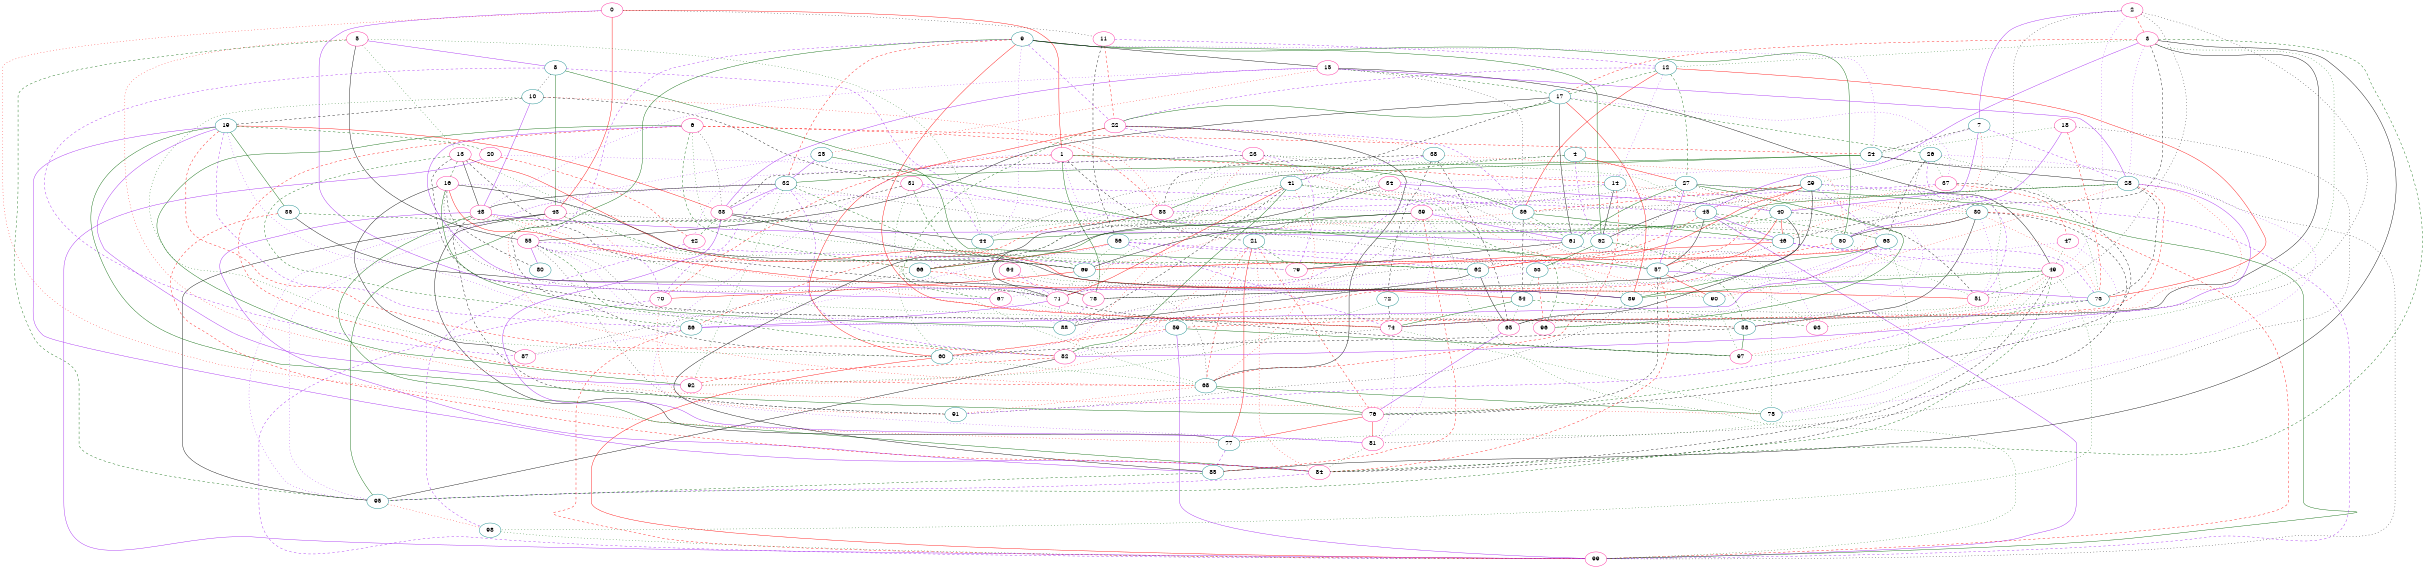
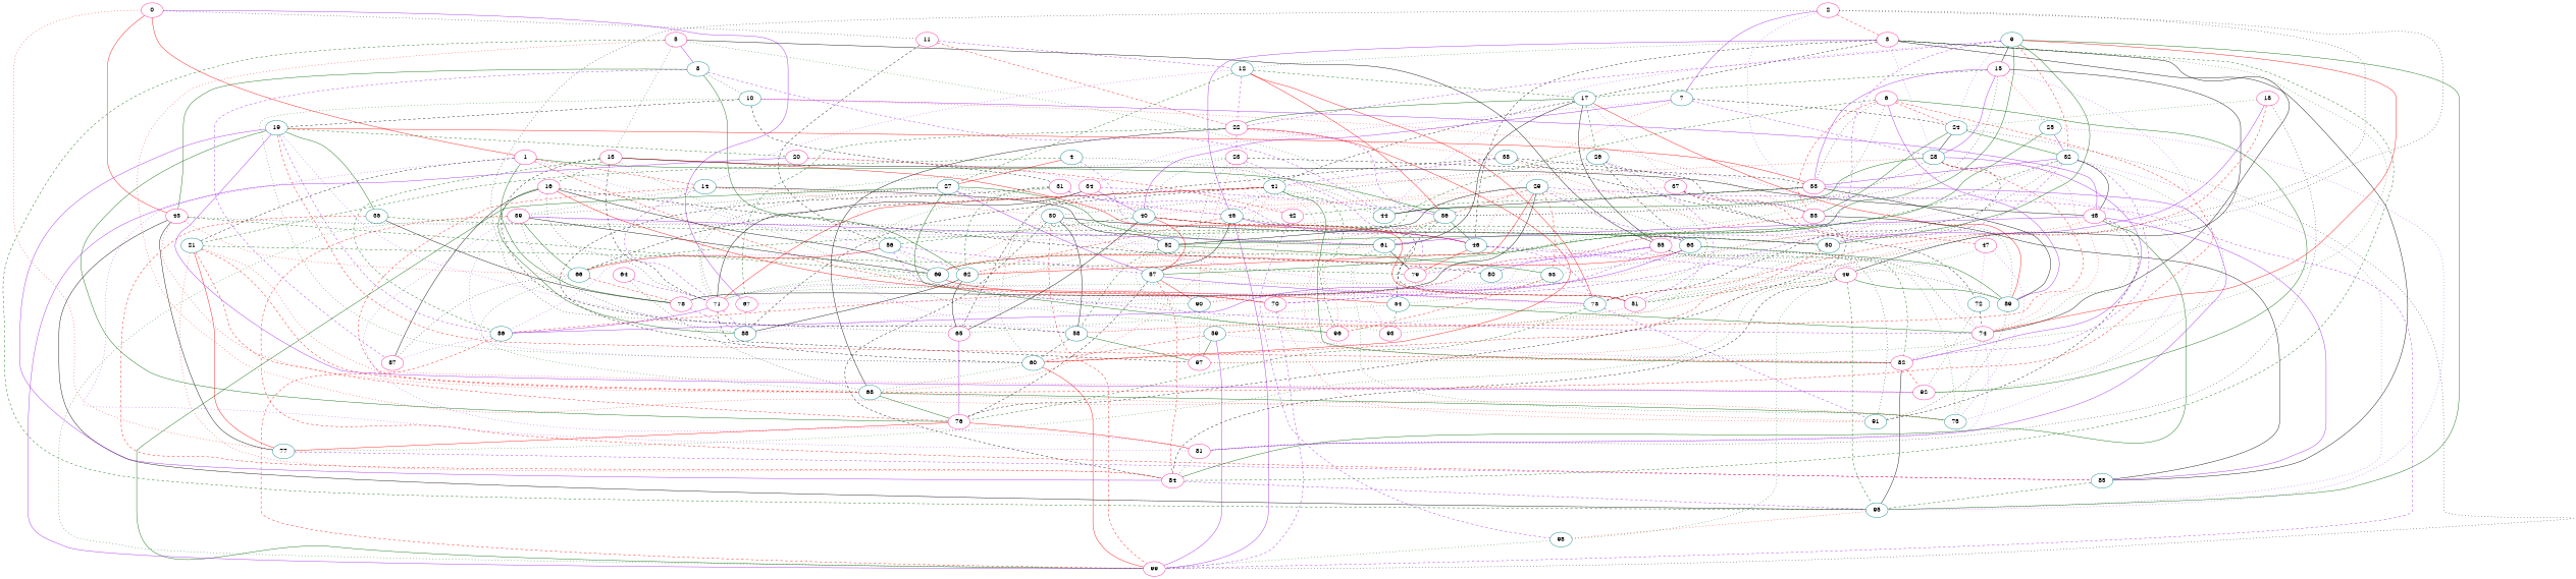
  graph {
    node [color=teal]
    edge [color=darkgreen style=dotted]
    0 [color=deeppink]
    1 [color=deeppink]
    11 [color=deeppink]
    43 [color=deeppink]
    67 [color=deeppink]
    77
    81 [color=deeppink]
    14
    21
    36
    56
    70 [color=deeppink]
    78 [color=deeppink]
    12
    22 [color=deeppink]
    95
    66
    68
    69
    63
    88
    85
    84 [color=deeppink]
    45
    52
    71 [color=deeppink]
    30
    39 [color=deeppink]
    79 [color=deeppink]
    92 [color=deeppink]
    76 [color=deeppink]
    46
    54
    61
    96 [color=deeppink]
    74 [color=deeppink]
    62
    86
    57
    99 [color=deeppink]
    91
    2 [color=deeppink]
    3 [color=deeppink]
    7
    49 [color=deeppink]
    50
    51 [color=deeppink]
    65 [color=deeppink]
    17
    28
    97 [color=deeppink]
    24
    34 [color=deeppink]
    40
    89
    98
    60
    58
    27
    73
    55 [color=deeppink]
    26
    37 [color=deeppink]
    41
    44
    90
    59
    82 [color=deeppink]
    75
    4
    53
    93 [color=deeppink]
    5 [color=deeppink]
    8
    13 [color=deeppink]
    10
    87 [color=deeppink]
    48 [color=deeppink]
    16 [color=deeppink]
    80
    6 [color=deeppink]
    33 [color=deeppink]
    83 [color=deeppink]
    32
    42 [color=deeppink]
    19
    31 [color=deeppink]
    9
    15 [color=deeppink]
    25
    23 [color=deeppink]
    38
    20 [color=deeppink]
    35
    29
    47 [color=deeppink]
    18 [color=deeppink]
    72
    64 [color=deeppink]
    0 -- 1 [color=red style=solid]
    0 -- 11 [color=black]
    0 -- 43 [color=red style=solid]
    0 -- 67 [color=purple style=solid]
    0 -- 77 [color=red]
    1 -- 81 [color=purple]
    1 -- 14 [color=red style=dashed]
    1 -- 21 [color=black style=dashed]
    1 -- 36 [style=solid]
    1 -- 56 [color=purple]
    1 -- 70 [color=red style=dashed]
    1 -- 78 [style=solid]
    11 -- 56 [color=black style=dashed]
    11 -- 12 [color=purple style=dashed]
    11 -- 22 [color=red style=dashed]
    43 -- 77 [color=black style=solid]
    43 -- 95 [color=black style=solid]
    43 -- 66 [color=red]
    43 -- 68 [color=red]
    43 -- 69 [style=dashed]
    43 -- 63 [color=black]
    67 -- 88 [color=purple]
    77 -- 85 [color=purple style=dashed]
    81 -- 84
    14 -- 68 [color=red style=dashed]
    14 -- 45 [color=red]
    14 -- 52 [color=black style=solid]
    14 -- 71 [color=purple style=dashed]
    14 -- 30 [color=red]
    14 -- 39
    21 -- 77 [color=red style=solid]
    21 -- 68 [color=red style=dashed]
    21 -- 84 [color=red]
    21 -- 79 [style=dashed]
    21 -- 92 [color=red]
    21 -- 76 [color=red style=dashed]
    36 -- 69 [color=red]
    36 -- 46 [style=solid]
    36 -- 54 [color=black style=dashed]
    36 -- 61 [style=dashed]
    36 -- 96 [color=red]
    56 -- 66 [color=red style=solid]
    56 -- 69
    56 -- 74 [color=purple style=dashed]
    56 -- 62 [color=purple style=dashed]
    56 -- 86 [color=purple]
    56 -- 57 [color=purple style=dashed]
    70 -- 99 [color=purple style=dashed]
    70 -- 91 [color=red]
    78 -- 88 [color=purple style=dashed]
    12 -- 14 [color=purple]
    12 -- 36 [color=red style=solid]
    12 -- 22 [color=purple style=dashed]
    12 -- 17 [style=dashed]
    12 -- 27 [style=dashed]
    12 -- 73 [color=red style=solid]
    22 -- 67 [style=dashed]
    22 -- 36 [color=purple style=dashed]
    22 -- 68 [color=black style=solid]
    22 -- 60 [color=red style=solid]
    22 -- 23 [color=purple style=dashed]
    22 -- 38 [color=red]
    95 -- 98 [color=red]
    66 -- 78 [color=red style=dashed]
    66 -- 68
    66 -- 87 [color=black]
    68 -- 76 [style=solid]
    68 -- 91 [color=red]
    68 -- 75 [style=solid]
    69 -- 70 [color=red style=solid]
    69 -- 71
    63 -- 69 [color=red style=solid]
    63 -- 74 [color=purple]
    63 -- 86 [color=purple style=solid]
    63 -- 89 [style=solid]
    63 -- 90 [color=purple]
    63 -- 75
    85 -- 95 [style=dashed]
    84 -- 95 [color=purple style=dashed]
    45 -- 63 [style=dashed]
    45 -- 46 [color=purple style=solid]
    45 -- 62 [color=red style=dashed]
    45 -- 57 [color=black style=solid]
    45 -- 99 [color=purple style=solid]
    52 -- 58 [style=dashed]
    52 -- 53 [style=solid]
    52 -- 93
    71 -- 88 [color=purple style=dashed]
    71 -- 86 [color=purple style=solid]
    71 -- 97 [color=black style=dashed]
    30 -- 69 [color=red]
    30 -- 84 [color=black style=dashed]
    30 -- 61
    30 -- 99 [color=red style=dashed]
    30 -- 50 [color=black style=solid]
    30 -- 51 [color=purple]
    30 -- 58 [color=black style=solid]
    30 -- 73 [color=red]
    39 -- 81 [color=purple]
    39 -- 66 [style=solid]
    39 -- 69 [color=black style=solid]
    39 -- 88 [color=black]
    39 -- 85 [color=red style=dashed]
    39 -- 52 [color=purple]
    39 -- 61 [color=purple style=solid]
    39 -- 99
    39 -- 60 [color=purple]
    76 -- 77 [color=red style=solid]
    76 -- 81 [color=red style=solid]
    46 -- 79 [color=red style=solid]
    46 -- 49 [color=purple style=dashed]
    46 -- 89 [color=black]
    46 -- 73 [color=purple style=dashed]
    54 -- 74 [style=solid]
    54 -- 65
    54 -- 93 [style=dashed]
    61 -- 79 [color=black style=solid]
    61 -- 62 [color=red]
    61 -- 75
    61 -- 93 [color=purple]
    74 -- 81 [color=purple]
    74 -- 82 [color=black]
    74 -- 75
    62 -- 88 [color=black style=solid]
    62 -- 65 [color=black style=solid]
    86 -- 99 [color=red style=dashed]
    86 -- 87 [color=purple]
    57 -- 84 [color=red style=dashed]
    57 -- 76 [color=black style=dashed]
    57 -- 73 [color=purple style=solid]
    57 -- 90 [color=red style=solid]
    2 -- 3 [color=red style=dashed]
    2 -- 7 [color=purple style=solid]
    2 -- 49 [color=purple]
    2 -- 50 [color=black]
    2 -- 51 [color=black]
    2 -- 65 [color=black]
    3 -- 12
    3 -- 85 [color=black style=solid]
    3 -- 84 [style=dashed]
    3 -- 45 [color=purple style=solid]
    3 -- 46 [color=black style=dashed]
    3 -- 74 [color=black style=solid]
-   3 -- 17 [color=red style=dashed]
+   3 -- 17 [color=black style=dashed]
    3 -- 28 [color=purple]
    3 -- 97
    7 -- 46 [color=red]
    7 -- 28 [color=purple style=dashed]
    7 -- 24 [color=black style=dashed]
    7 -- 34 [color=purple]
    7 -- 40 [color=purple style=solid]
    49 -- 77
    49 -- 78
    49 -- 95 [style=dashed]
    49 -- 84 [color=black style=dashed]
    49 -- 51 [style=dashed]
    49 -- 97 [color=red]
    49 -- 89 [style=solid]
    49 -- 98
    50 -- 51
    50 -- 60 [color=red style=dashed]
    51 -- 58 [color=red]
    65 -- 76 [color=purple style=solid]
    17 -- 22 [style=solid]
    17 -- 61 [color=black style=solid]
    17 -- 89 [color=red style=solid]
    17 -- 55 [color=black style=solid]
    17 -- 26 [style=dashed]
    17 -- 37 [color=purple]
    17 -- 41 [color=black style=dashed]
    28 -- 36 [color=black]
    28 -- 74 [color=red]
    28 -- 73 [color=black style=dashed]
+   28 -- 41 [color=red]
    28 -- 44 [style=solid]
    28 -- 90 [color=red]
    28 -- 59 [color=red style=dashed]
    28 -- 82 [color=purple style=solid]
    24 -- 99 [color=black]
    24 -- 28 [color=black style=solid]
    24 -- 83 [style=solid]
    24 -- 32 [style=solid]
    34 -- 36 [color=purple style=dashed]
    34 -- 71 [color=black style=solid]
    34 -- 40 [color=purple style=solid]
    34 -- 60
    40 -- 56 [style=dashed]
    40 -- 46 [color=red style=solid]
    40 -- 57 [color=red style=solid]
    40 -- 51 [color=black style=dashed]
    40 -- 65 [color=black style=solid]
    89 -- 91 [color=black]
    98 -- 99
    60 -- 68
    60 -- 99 [color=red style=solid]
    58 -- 97 [style=solid]
    58 -- 60 [color=black style=dashed]
    27 -- 71 [color=black]
    27 -- 39 [color=black]
    27 -- 61 [style=solid]
    27 -- 96 [style=solid]
    27 -- 57 [color=purple style=solid]
    27 -- 99 [style=solid]
    27 -- 40 [color=black]
    27 -- 58 [color=purple]
    73 -- 76 [style=dashed]
    73 -- 96
    73 -- 91 [color=purple style=dashed]
    55 -- 70 [color=purple style=dashed]
    55 -- 88 [color=purple]
    55 -- 79 [color=purple style=dashed]
    55 -- 74 [color=black]
    55 -- 91 [color=black]
    55 -- 82 [style=dashed]
    55 -- 80 [color=purple style=solid]
    26 -- 63 [color=black style=dashed]
    26 -- 30 [color=black]
    26 -- 51 [color=purple style=dashed]
    26 -- 73
    26 -- 37
    26 -- 75 [color=purple]
    26 -- 29
    37 -- 76 [color=black style=dashed]
    37 -- 40 [color=red]
    37 -- 83 [color=purple style=dashed]
    37 -- 47 [color=red style=dashed]
    41 -- 66 [color=black style=dashed]
    41 -- 68 [color=red]
    41 -- 88 [color=black style=dashed]
    41 -- 45 [color=black]
    41 -- 71 [color=red style=solid]
    41 -- 96 [style=dashed]
    41 -- 44
    41 -- 82 [style=solid]
    44 -- 71
    90 -- 97
    59 -- 99 [color=purple style=solid]
    59 -- 97 [style=solid]
    59 -- 60 [color=red style=dashed]
    59 -- 82 [color=purple]
    82 -- 95 [color=black style=solid]
    82 -- 92 [color=red style=dashed]
    4 -- 21 [style=dashed]
    4 -- 52 [color=purple style=dashed]
    4 -- 27 [color=red style=solid]
    4 -- 44 [color=black]
    53 -- 67 [color=purple]
    53 -- 54
    53 -- 96 [color=red style=dashed]
    5 -- 95 [style=dashed]
    5 -- 55 [color=black style=solid]
    5 -- 44
    5 -- 75 [color=red]
    5 -- 8 [color=purple style=solid]
    5 -- 13
    8 -- 43 [style=solid]
    8 -- 62 [style=solid]
    8 -- 44 [color=purple style=dashed]
    8 -- 10 [color=black]
    8 -- 87 [color=purple style=dashed]
    13 -- 71 [color=black style=dashed]
    13 -- 86 [style=dashed]
    13 -- 51 [color=red style=solid]
    13 -- 58 [color=black style=dashed]
    13 -- 90
    13 -- 48 [color=black style=solid]
    13 -- 16 [style=dashed]
    10 -- 60
    10 -- 48 [color=purple style=solid]
    10 -- 83 [color=red]
    10 -- 19 [color=black style=dashed]
    10 -- 31 [color=black style=dashed]
    48 -- 85 [color=purple style=solid]
    48 -- 84 [style=solid]
    48 -- 61 [color=purple style=solid]
    48 -- 74
    48 -- 91 [color=black style=dashed]
    48 -- 58 [color=red]
    16 -- 69 [color=black style=solid]
    16 -- 88 [style=solid]
    16 -- 71 [color=black]
    16 -- 39 [color=purple]
    16 -- 54 [color=red style=solid]
    16 -- 87 [color=black style=solid]
    16 -- 80 [color=black style=dashed]
    6 -- 66 [style=dashed]
    6 -- 68 [color=red style=dashed]
    6 -- 79
    6 -- 92 [style=solid]
    6 -- 24 [color=red style=dashed]
    6 -- 89 [color=purple style=solid]
    6 -- 33 [color=black]
    6 -- 83 [color=red style=dashed]
    33 -- 81 [color=purple style=solid]
    33 -- 89 [color=black style=solid]
    33 -- 44 [color=black style=solid]
    33 -- 42 [style=dashed]
    83 -- 85 [color=black style=solid]
    83 -- 86 [color=red style=dashed]
    83 -- 89
    32 -- 70 [color=purple style=dashed]
    32 -- 95 [color=purple]
    32 -- 69 [style=dashed]
    32 -- 71 [color=purple]
    32 -- 92
    32 -- 82 [color=purple style=dashed]
    32 -- 53 [color=black]
    32 -- 48 [color=black style=solid]
    32 -- 33 [color=purple style=solid]
    42 -- 98 [color=purple style=dashed]
    19 -- 84 [color=purple style=solid]
    19 -- 92 [color=purple style=solid]
    19 -- 76 [style=solid]
    19 -- 86 [color=purple style=dashed]
    19 -- 59 [color=purple]
    19 -- 82 [color=red style=dashed]
    19 -- 33 [color=red style=solid]
    19 -- 20 [style=dashed]
    19 -- 35 [style=solid]
    31 -- 45 [color=purple style=dashed]
    31 -- 46 [color=purple style=dashed]
    31 -- 96
    31 -- 62 [style=dashed]
    31 -- 60 [color=black style=dashed]
    9 -- 22 [color=purple style=dashed]
    9 -- 95 [style=solid]
    9 -- 52 [style=solid]
    9 -- 74 [color=red style=solid]
    9 -- 50 [style=solid]
    9 -- 24 [color=purple]
    9 -- 55 [color=purple style=dashed]
    9 -- 44 [color=purple]
    9 -- 32 [color=red style=dashed]
    9 -- 15 [color=black style=solid]
    15 -- 36 [color=black]
    15 -- 49 [color=black style=solid]
    15 -- 17 [style=dashed]
    15 -- 28 [color=purple style=solid]
    15 -- 48 [color=purple]
    15 -- 33 [color=purple style=solid]
    15 -- 25 [color=red]
    25 -- 95 [color=purple]
    25 -- 57 [style=solid]
    25 -- 32 [color=purple style=solid]
    23 -- 71
    23 -- 79 [color=purple style=dashed]
    23 -- 57 [color=black]
    23 -- 40
    23 -- 41
    23 -- 90 [color=red]
    23 -- 82 [color=red]
    23 -- 33 [color=black style=dashed]
    23 -- 42 [color=purple]
    38 -- 50 [color=red]
    38 -- 65 [color=black style=dashed]
    38 -- 41 [color=purple style=dashed]
    38 -- 83 [color=black style=dashed]
    38 -- 72 [color=black style=dashed]
    20 -- 99 [color=purple style=solid]
    20 -- 34 [color=purple]
    20 -- 42 [color=red style=dashed]
    35 -- 78 [color=black style=solid]
    35 -- 84 [color=red style=dashed]
    35 -- 50 [style=dashed]
    29 -- 36 [color=red style=dashed]
    29 -- 78 [color=black style=solid]
    29 -- 63 [color=purple style=dashed]
    29 -- 45 [color=red]
    29 -- 52 [color=black style=solid]
    29 -- 62 [color=red style=solid]
    29 -- 99 [color=purple style=dashed]
    29 -- 53 [color=red style=dashed]
    29 -- 93
    47 -- 49
    47 -- 75 [color=purple]
    47 -- 72 [color=purple]
    18 -- 81 [color=black]
    18 -- 50 [color=purple style=solid]
    18 -- 24
    18 -- 73 [color=red style=dashed]
    72 -- 92
    72 -- 74 [color=black style=dashed]
    64 -- 68 [color=black]
    64 -- 71 [color=purple style=dashed]
  }
